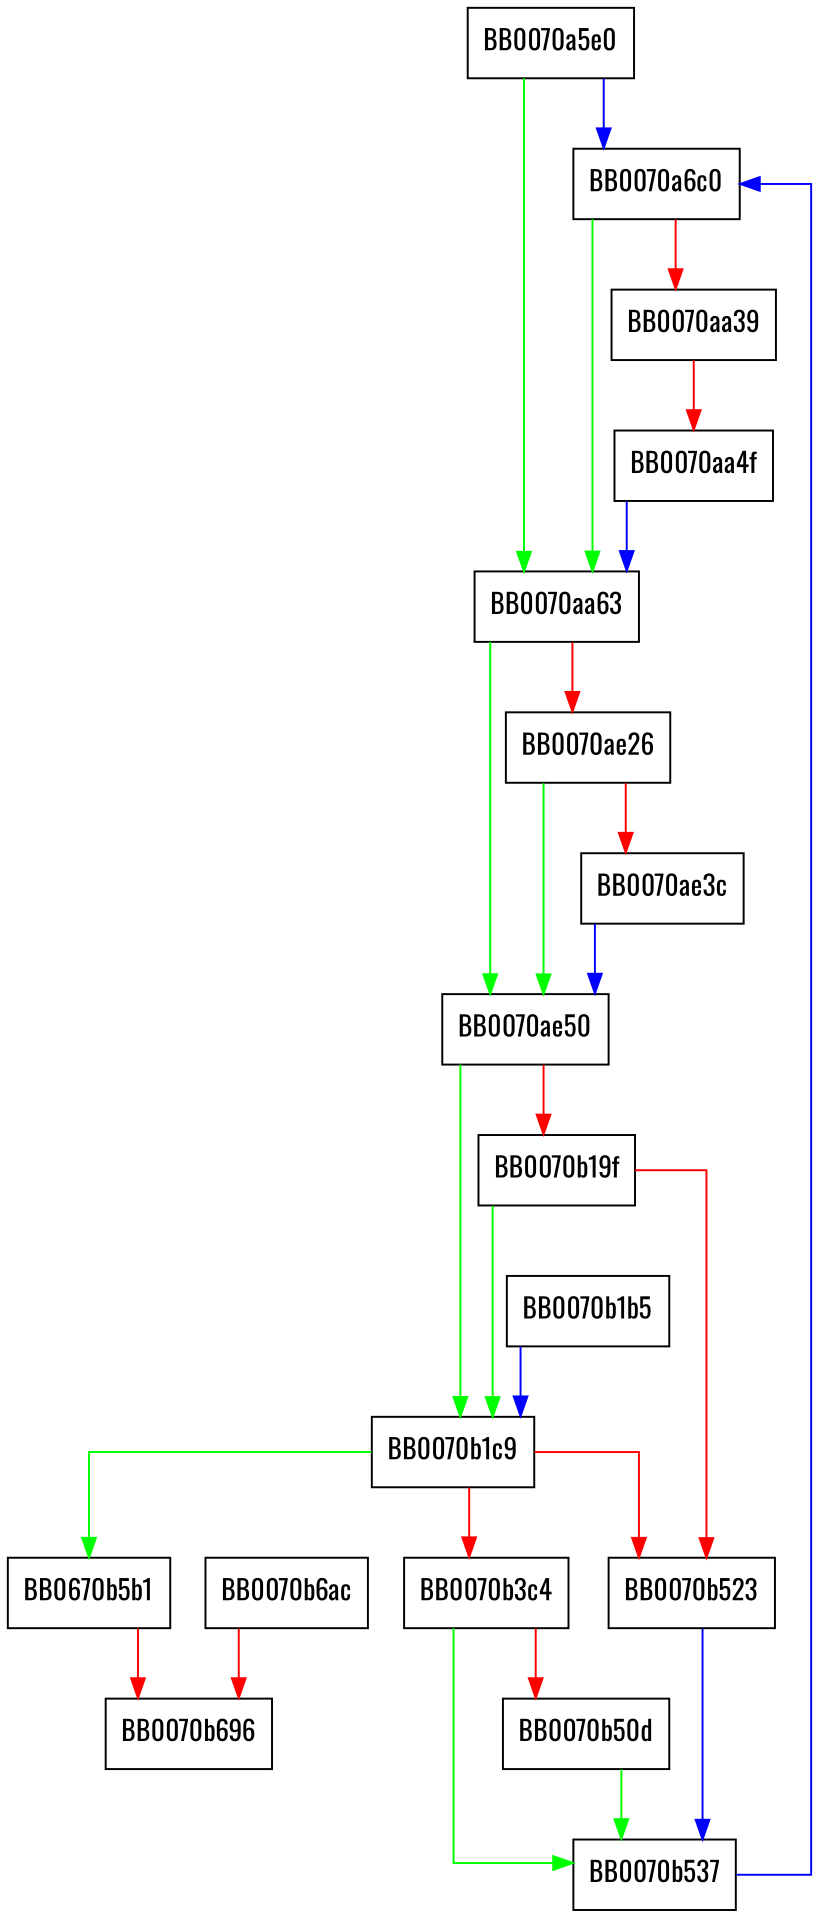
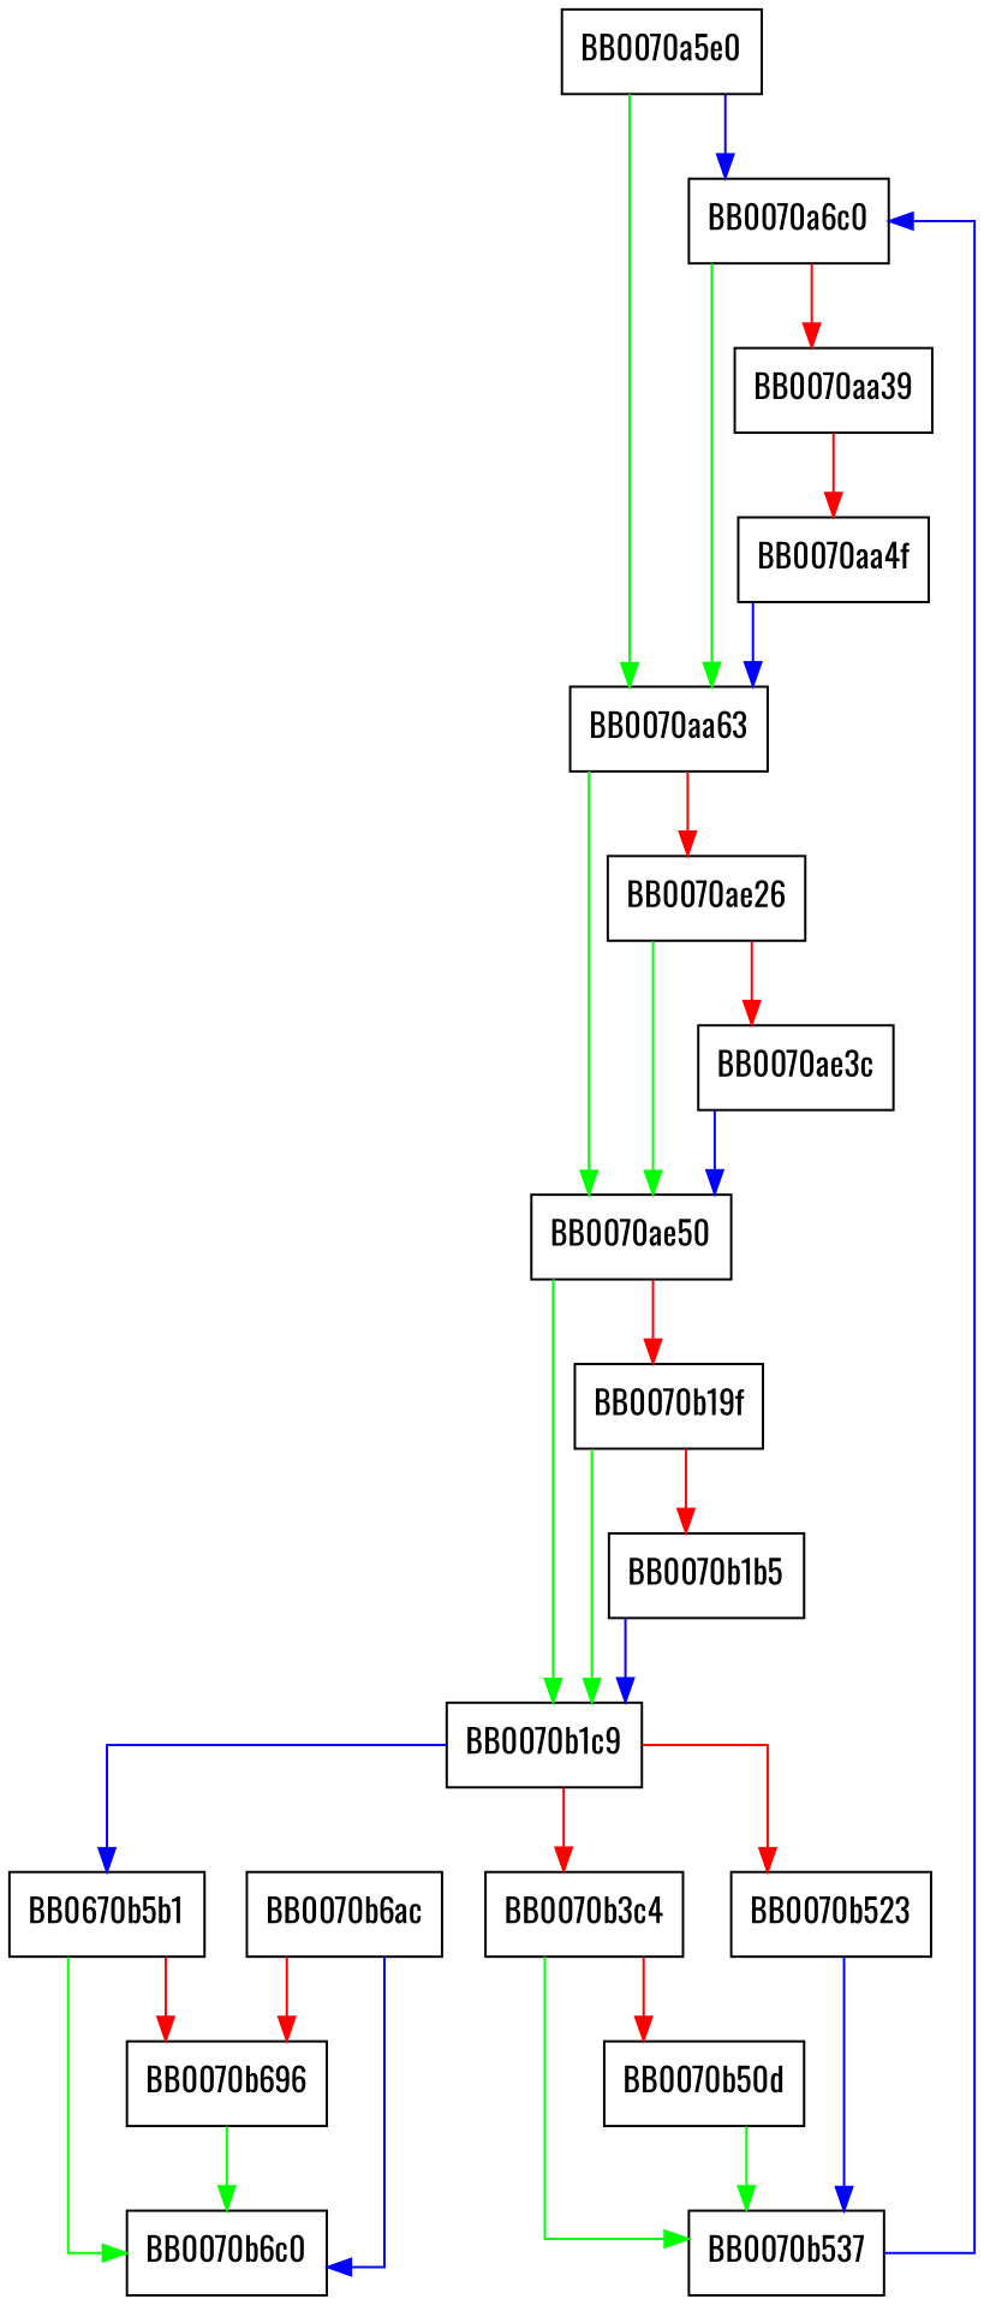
  digraph {
    fontname=Oswald
    splines=ortho
    node [fontname=Oswald shape=box]
    edge [color=green fontname=Oswald]
    BB0070a5e0
    BB0070a6c0
    BB0070aa63
    BB0070aa39
    BB0070ae50
    BB0070ae26
    BB0070aa4f
    BB0070b1c9
    BB0070b19f
    BB0070ae3c
    n11 [label=BB0670b5b1]
    BB0070b3c4
    BB0070b523
    BB0070b1b5
+   BB0070b6c0
    BB0070b696
    BB0070b537
    BB0070b50d
    BB0070b6ac
    BB0070a5e0 -> BB0070a6c0 [color=blue]
    BB0070a5e0 -> BB0070aa63
    BB0070a6c0 -> BB0070aa63
    BB0070a6c0 -> BB0070aa39 [color=red]
    BB0070aa63 -> BB0070ae50
    BB0070aa63 -> BB0070ae26 [color=red]
    BB0070aa39 -> BB0070aa4f [color=red]
    BB0070ae50 -> BB0070b1c9
    BB0070ae50 -> BB0070b19f [color=red]
    BB0070ae26 -> BB0070ae50
    BB0070ae26 -> BB0070ae3c [color=red]
    BB0070aa4f -> BB0070aa63 [color=blue]
-   BB0070b1c9 -> n11
+   BB0070b1c9 -> n11 [color=blue]
    BB0070b1c9 -> BB0070b3c4 [color=red]
    BB0070b1c9 -> BB0070b523 [color=red]
    BB0070b19f -> BB0070b1c9
-   BB0070b19f -> BB0070b523 [color=red]
+   BB0070b19f -> BB0070b1b5 [color=red]
    BB0070ae3c -> BB0070ae50 [color=blue]
+   n11 -> BB0070b6c0
    n11 -> BB0070b696 [color=red]
    BB0070b3c4 -> BB0070b537
    BB0070b3c4 -> BB0070b50d [color=red]
    BB0070b523 -> BB0070b537 [color=blue]
    BB0070b1b5 -> BB0070b1c9 [color=blue]
+   BB0070b696 -> BB0070b6c0
    BB0070b537 -> BB0070a6c0 [color=blue]
    BB0070b50d -> BB0070b537
+   BB0070b6ac -> BB0070b6c0 [color=blue]
    BB0070b6ac -> BB0070b696 [color=red]
  }
